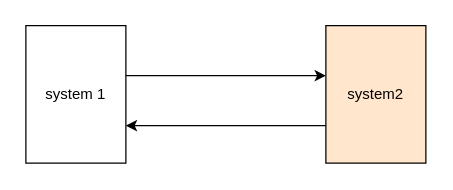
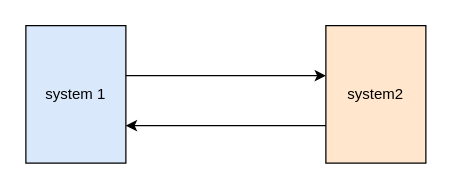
  <mxCell id="0" />
  <mxCell id="1" parent="0" />
- <mxCell id="2" value="system 1" style="rounded=0;whiteSpace=wrap;html=1;" vertex="1" parent="1"><mxGeometry x="20" y="20" width="80" height="110" as="geometry" /></mxCell>
+ <mxCell id="2" value="system 1" style="rounded=0;whiteSpace=wrap;html=1;fillColor=#dae8fc;" vertex="1" parent="1"><mxGeometry x="20" y="20" width="80" height="110" as="geometry" /></mxCell>
  <mxCell id="3" value="system2" style="rounded=0;whiteSpace=wrap;html=1;fillColor=#ffe6cc;" vertex="1" parent="1"><mxGeometry x="260" y="20" width="80" height="110" as="geometry" /></mxCell>
  <mxCell id="4" value="" style="endArrow=classic;html=1;rounded=0;endFill=1;" edge="1" parent="1"><mxGeometry width="50" height="50" relative="1" as="geometry"><mxPoint x="100" y="60" as="sourcePoint" /><mxPoint x="260" y="60" as="targetPoint" /></mxGeometry></mxCell>
  <mxCell id="5" value="" style="endArrow=classic;html=1;rounded=0;endFill=1;" edge="1" parent="1"><mxGeometry width="50" height="50" relative="1" as="geometry"><mxPoint x="260" y="100" as="sourcePoint" /><mxPoint x="100" y="100" as="targetPoint" /></mxGeometry></mxCell>
